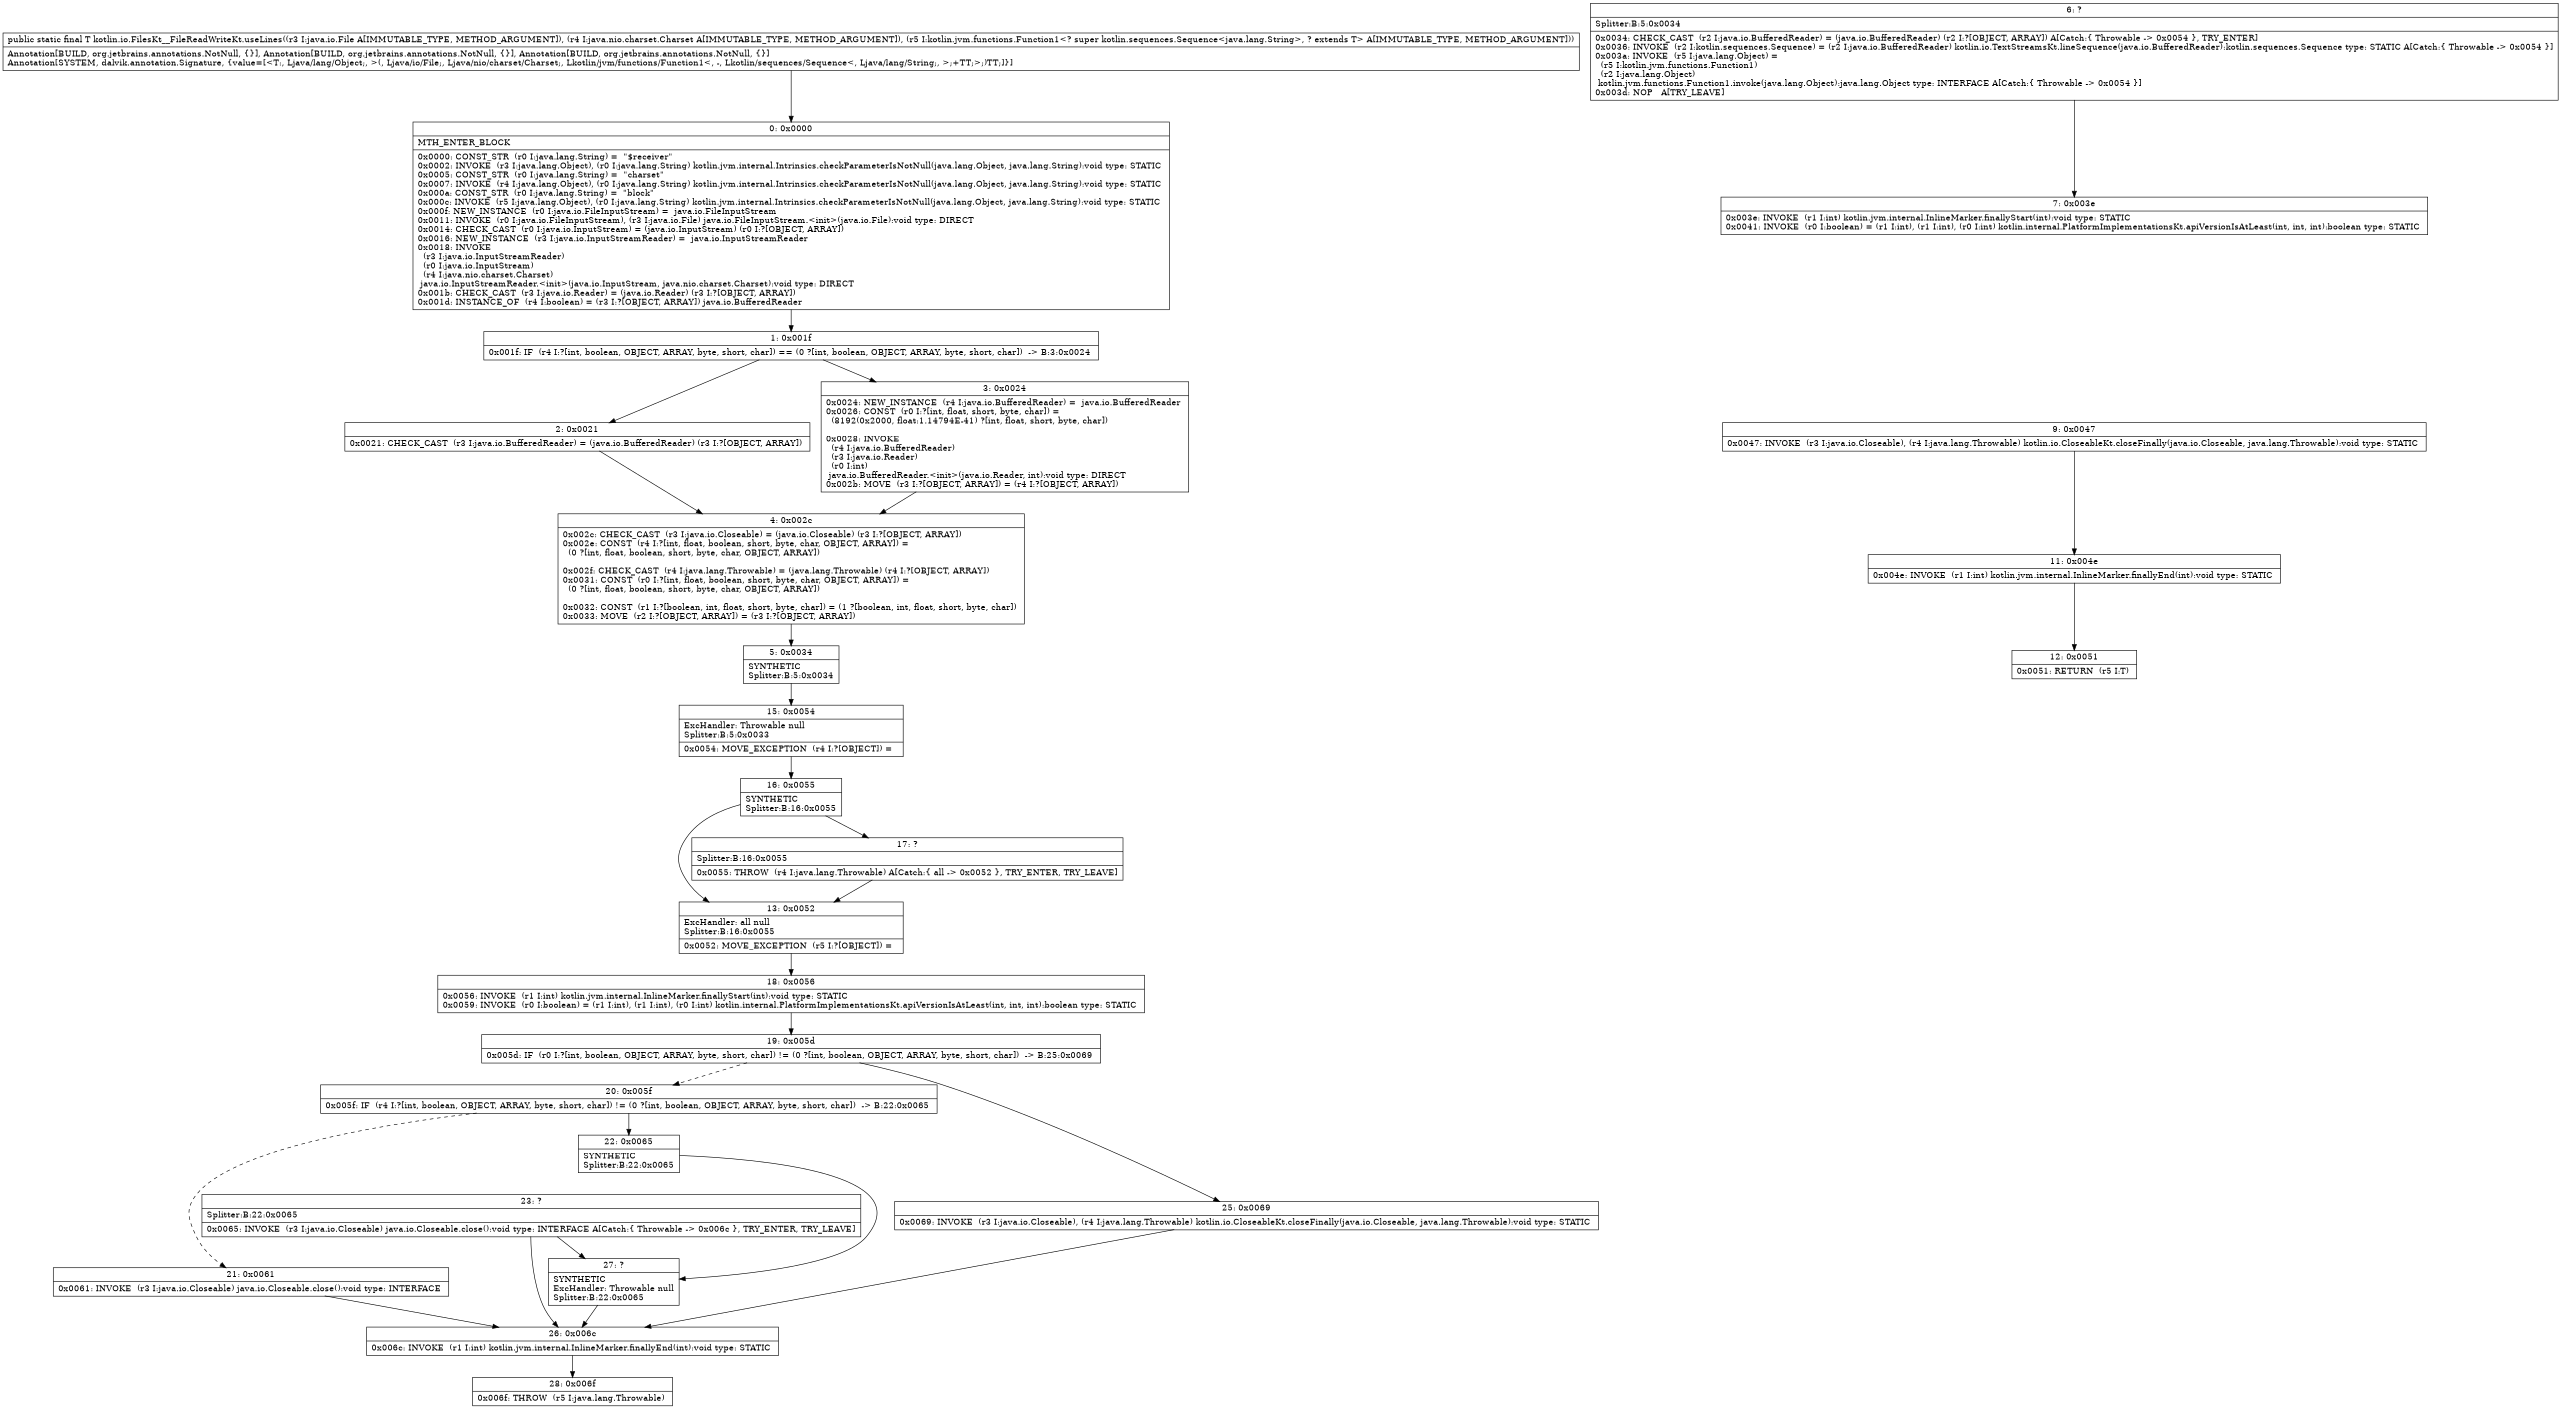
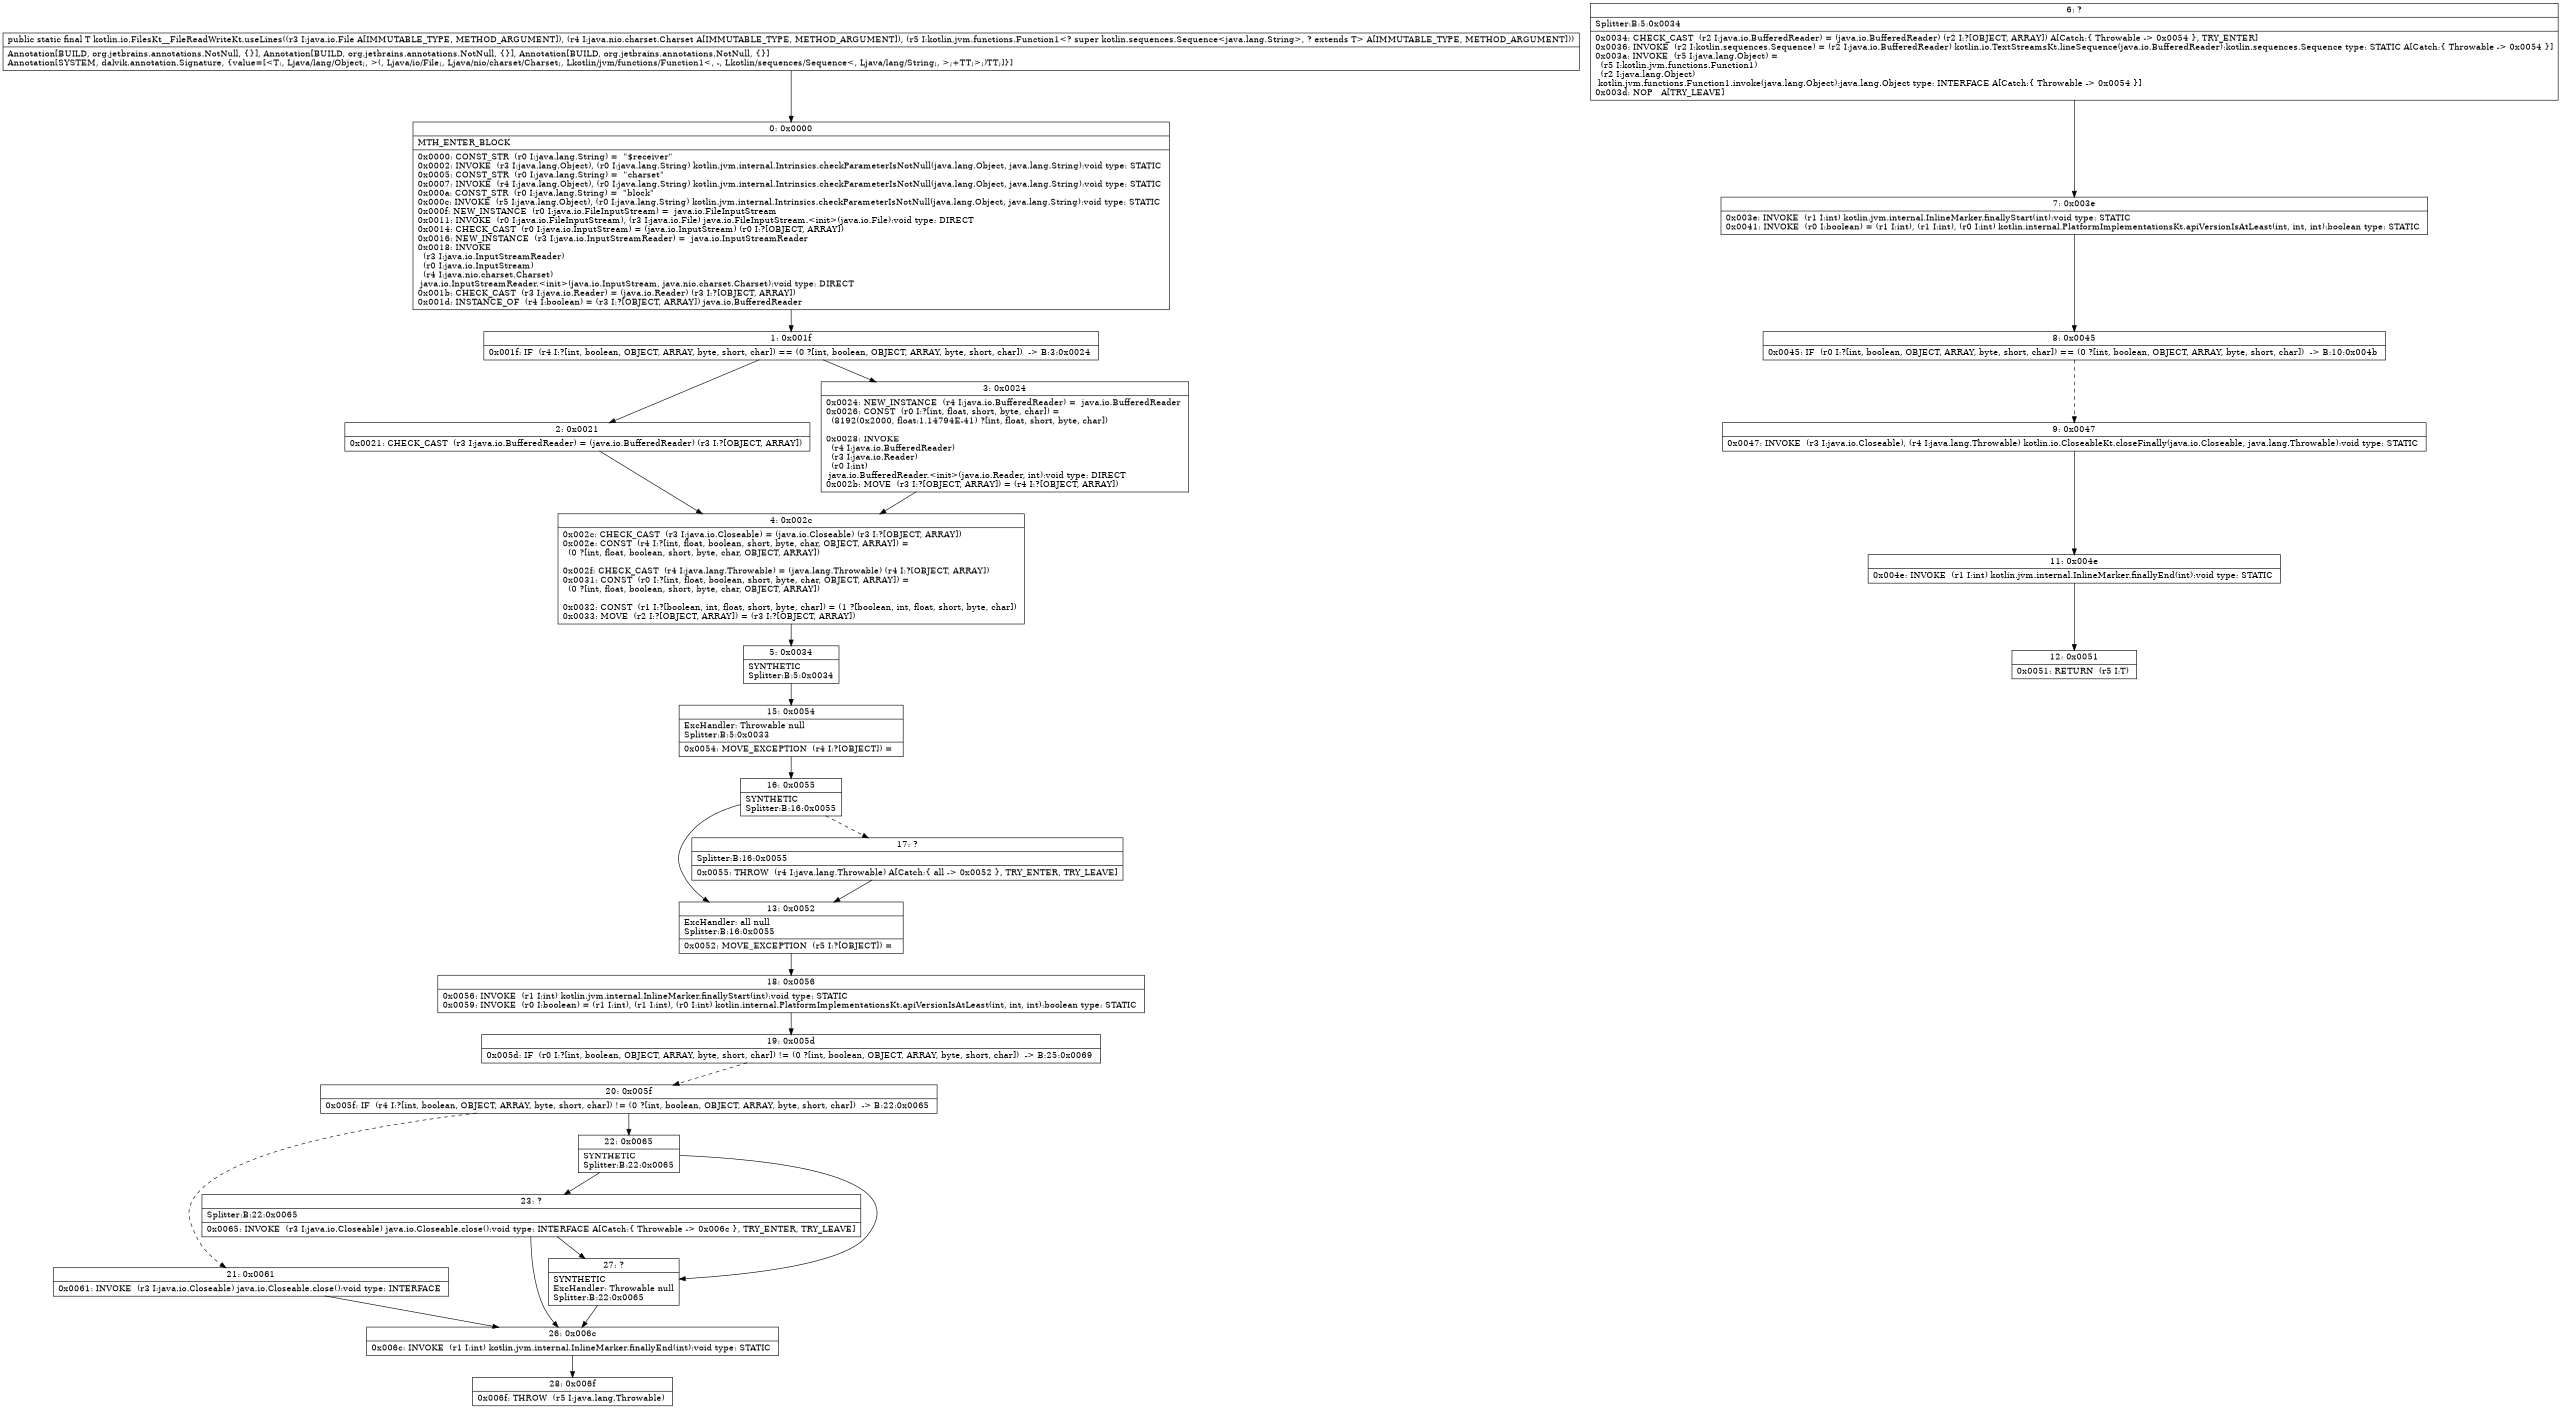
  digraph {
    node [shape=record]
    n1 [label="{0\:\ 0x0000|MTH_ENTER_BLOCK\l|0x0000: CONST_STR  (r0 I:java.lang.String) =  \"$receiver\" \l0x0002: INVOKE  (r3 I:java.lang.Object), (r0 I:java.lang.String) kotlin.jvm.internal.Intrinsics.checkParameterIsNotNull(java.lang.Object, java.lang.String):void type: STATIC \l0x0005: CONST_STR  (r0 I:java.lang.String) =  \"charset\" \l0x0007: INVOKE  (r4 I:java.lang.Object), (r0 I:java.lang.String) kotlin.jvm.internal.Intrinsics.checkParameterIsNotNull(java.lang.Object, java.lang.String):void type: STATIC \l0x000a: CONST_STR  (r0 I:java.lang.String) =  \"block\" \l0x000c: INVOKE  (r5 I:java.lang.Object), (r0 I:java.lang.String) kotlin.jvm.internal.Intrinsics.checkParameterIsNotNull(java.lang.Object, java.lang.String):void type: STATIC \l0x000f: NEW_INSTANCE  (r0 I:java.io.FileInputStream) =  java.io.FileInputStream \l0x0011: INVOKE  (r0 I:java.io.FileInputStream), (r3 I:java.io.File) java.io.FileInputStream.\<init\>(java.io.File):void type: DIRECT \l0x0014: CHECK_CAST  (r0 I:java.io.InputStream) = (java.io.InputStream) (r0 I:?[OBJECT, ARRAY]) \l0x0016: NEW_INSTANCE  (r3 I:java.io.InputStreamReader) =  java.io.InputStreamReader \l0x0018: INVOKE  \l  (r3 I:java.io.InputStreamReader)\l  (r0 I:java.io.InputStream)\l  (r4 I:java.nio.charset.Charset)\l java.io.InputStreamReader.\<init\>(java.io.InputStream, java.nio.charset.Charset):void type: DIRECT \l0x001b: CHECK_CAST  (r3 I:java.io.Reader) = (java.io.Reader) (r3 I:?[OBJECT, ARRAY]) \l0x001d: INSTANCE_OF  (r4 I:boolean) = (r3 I:?[OBJECT, ARRAY]) java.io.BufferedReader \l}"]
    n2 [label="{1\:\ 0x001f|0x001f: IF  (r4 I:?[int, boolean, OBJECT, ARRAY, byte, short, char]) == (0 ?[int, boolean, OBJECT, ARRAY, byte, short, char])  \-\> B:3:0x0024 \l}"]
    n3 [label="{2\:\ 0x0021|0x0021: CHECK_CAST  (r3 I:java.io.BufferedReader) = (java.io.BufferedReader) (r3 I:?[OBJECT, ARRAY]) \l}"]
    n4 [label="{3\:\ 0x0024|0x0024: NEW_INSTANCE  (r4 I:java.io.BufferedReader) =  java.io.BufferedReader \l0x0026: CONST  (r0 I:?[int, float, short, byte, char]) = \l  (8192(0x2000, float:1.14794E\-41) ?[int, float, short, byte, char])\l \l0x0028: INVOKE  \l  (r4 I:java.io.BufferedReader)\l  (r3 I:java.io.Reader)\l  (r0 I:int)\l java.io.BufferedReader.\<init\>(java.io.Reader, int):void type: DIRECT \l0x002b: MOVE  (r3 I:?[OBJECT, ARRAY]) = (r4 I:?[OBJECT, ARRAY]) \l}"]
    n5 [label="{4\:\ 0x002c|0x002c: CHECK_CAST  (r3 I:java.io.Closeable) = (java.io.Closeable) (r3 I:?[OBJECT, ARRAY]) \l0x002e: CONST  (r4 I:?[int, float, boolean, short, byte, char, OBJECT, ARRAY]) = \l  (0 ?[int, float, boolean, short, byte, char, OBJECT, ARRAY])\l \l0x002f: CHECK_CAST  (r4 I:java.lang.Throwable) = (java.lang.Throwable) (r4 I:?[OBJECT, ARRAY]) \l0x0031: CONST  (r0 I:?[int, float, boolean, short, byte, char, OBJECT, ARRAY]) = \l  (0 ?[int, float, boolean, short, byte, char, OBJECT, ARRAY])\l \l0x0032: CONST  (r1 I:?[boolean, int, float, short, byte, char]) = (1 ?[boolean, int, float, short, byte, char]) \l0x0033: MOVE  (r2 I:?[OBJECT, ARRAY]) = (r3 I:?[OBJECT, ARRAY]) \l}"]
    n6 [label="{5\:\ 0x0034|SYNTHETIC\lSplitter:B:5:0x0034\l}"]
    n7 [label="{15\:\ 0x0054|ExcHandler: Throwable null\lSplitter:B:5:0x0033\l|0x0054: MOVE_EXCEPTION  (r4 I:?[OBJECT]) =  \l}"]
    n8 [label="{6\:\ ?|Splitter:B:5:0x0034\l|0x0034: CHECK_CAST  (r2 I:java.io.BufferedReader) = (java.io.BufferedReader) (r2 I:?[OBJECT, ARRAY]) A[Catch:\{ Throwable \-\> 0x0054 \}, TRY_ENTER]\l0x0036: INVOKE  (r2 I:kotlin.sequences.Sequence) = (r2 I:java.io.BufferedReader) kotlin.io.TextStreamsKt.lineSequence(java.io.BufferedReader):kotlin.sequences.Sequence type: STATIC A[Catch:\{ Throwable \-\> 0x0054 \}]\l0x003a: INVOKE  (r5 I:java.lang.Object) = \l  (r5 I:kotlin.jvm.functions.Function1)\l  (r2 I:java.lang.Object)\l kotlin.jvm.functions.Function1.invoke(java.lang.Object):java.lang.Object type: INTERFACE A[Catch:\{ Throwable \-\> 0x0054 \}]\l0x003d: NOP   A[TRY_LEAVE]\l}"]
    n9 [label="{7\:\ 0x003e|0x003e: INVOKE  (r1 I:int) kotlin.jvm.internal.InlineMarker.finallyStart(int):void type: STATIC \l0x0041: INVOKE  (r0 I:boolean) = (r1 I:int), (r1 I:int), (r0 I:int) kotlin.internal.PlatformImplementationsKt.apiVersionIsAtLeast(int, int, int):boolean type: STATIC \l}"]
    n10 [label="{16\:\ 0x0055|SYNTHETIC\lSplitter:B:16:0x0055\l}"]
+   n11 [label="{8\:\ 0x0045|0x0045: IF  (r0 I:?[int, boolean, OBJECT, ARRAY, byte, short, char]) == (0 ?[int, boolean, OBJECT, ARRAY, byte, short, char])  \-\> B:10:0x004b \l}"]
    n12 [label="{9\:\ 0x0047|0x0047: INVOKE  (r3 I:java.io.Closeable), (r4 I:java.lang.Throwable) kotlin.io.CloseableKt.closeFinally(java.io.Closeable, java.lang.Throwable):void type: STATIC \l}"]
    n13 [label="{11\:\ 0x004e|0x004e: INVOKE  (r1 I:int) kotlin.jvm.internal.InlineMarker.finallyEnd(int):void type: STATIC \l}"]
    n14 [label="{12\:\ 0x0051|0x0051: RETURN  (r5 I:T) \l}"]
    n15 [label="{13\:\ 0x0052|ExcHandler: all null\lSplitter:B:16:0x0055\l|0x0052: MOVE_EXCEPTION  (r5 I:?[OBJECT]) =  \l}"]
    n16 [label="{18\:\ 0x0056|0x0056: INVOKE  (r1 I:int) kotlin.jvm.internal.InlineMarker.finallyStart(int):void type: STATIC \l0x0059: INVOKE  (r0 I:boolean) = (r1 I:int), (r1 I:int), (r0 I:int) kotlin.internal.PlatformImplementationsKt.apiVersionIsAtLeast(int, int, int):boolean type: STATIC \l}"]
    n17 [label="{19\:\ 0x005d|0x005d: IF  (r0 I:?[int, boolean, OBJECT, ARRAY, byte, short, char]) != (0 ?[int, boolean, OBJECT, ARRAY, byte, short, char])  \-\> B:25:0x0069 \l}"]
    n18 [label="{17\:\ ?|Splitter:B:16:0x0055\l|0x0055: THROW  (r4 I:java.lang.Throwable) A[Catch:\{ all \-\> 0x0052 \}, TRY_ENTER, TRY_LEAVE]\l}"]
    n19 [label="{20\:\ 0x005f|0x005f: IF  (r4 I:?[int, boolean, OBJECT, ARRAY, byte, short, char]) != (0 ?[int, boolean, OBJECT, ARRAY, byte, short, char])  \-\> B:22:0x0065 \l}"]
-   n20 [label="{25\:\ 0x0069|0x0069: INVOKE  (r3 I:java.io.Closeable), (r4 I:java.lang.Throwable) kotlin.io.CloseableKt.closeFinally(java.io.Closeable, java.lang.Throwable):void type: STATIC \l}"]
    n21 [label="{21\:\ 0x0061|0x0061: INVOKE  (r3 I:java.io.Closeable) java.io.Closeable.close():void type: INTERFACE \l}"]
    n22 [label="{22\:\ 0x0065|SYNTHETIC\lSplitter:B:22:0x0065\l}"]
    n23 [label="{26\:\ 0x006c|0x006c: INVOKE  (r1 I:int) kotlin.jvm.internal.InlineMarker.finallyEnd(int):void type: STATIC \l}"]
    n24 [label="{23\:\ ?|Splitter:B:22:0x0065\l|0x0065: INVOKE  (r3 I:java.io.Closeable) java.io.Closeable.close():void type: INTERFACE A[Catch:\{ Throwable \-\> 0x006c \}, TRY_ENTER, TRY_LEAVE]\l}"]
    n25 [label="{27\:\ ?|SYNTHETIC\lExcHandler: Throwable null\lSplitter:B:22:0x0065\l}"]
    n26 [label="{28\:\ 0x006f|0x006f: THROW  (r5 I:java.lang.Throwable) \l}"]
    n27 [label="{public static final T kotlin.io.FilesKt__FileReadWriteKt.useLines((r3 I:java.io.File A[IMMUTABLE_TYPE, METHOD_ARGUMENT]), (r4 I:java.nio.charset.Charset A[IMMUTABLE_TYPE, METHOD_ARGUMENT]), (r5 I:kotlin.jvm.functions.Function1\<? super kotlin.sequences.Sequence\<java.lang.String\>, ? extends T\> A[IMMUTABLE_TYPE, METHOD_ARGUMENT]))  | Annotation[BUILD, org.jetbrains.annotations.NotNull, \{\}], Annotation[BUILD, org.jetbrains.annotations.NotNull, \{\}], Annotation[BUILD, org.jetbrains.annotations.NotNull, \{\}]\lAnnotation[SYSTEM, dalvik.annotation.Signature, \{value=[\<T:, Ljava\/lang\/Object;, \>(, Ljava\/io\/File;, Ljava\/nio\/charset\/Charset;, Lkotlin\/jvm\/functions\/Function1\<, \-, Lkotlin\/sequences\/Sequence\<, Ljava\/lang\/String;, \>;+TT;\>;)TT;]\}]\l}"]
    n1 -> n2
    n2 -> n3 [style=solid]
    n2 -> n4
    n3 -> n5
    n4 -> n5
    n5 -> n6
    n6 -> n7
    n7 -> n10
    n8 -> n9
+   n9 -> n11
    n10 -> n15
-   n10 -> n18
+   n10 -> n18 [style=dashed]
+   n11 -> n12 [style=dashed]
    n12 -> n13
    n13 -> n14
    n15 -> n16
    n16 -> n17
    n17 -> n19 [style=dashed]
-   n17 -> n20
    n18 -> n15
    n19 -> n21 [style=dashed]
    n19 -> n22
-   n20 -> n23
    n21 -> n23
+   n22 -> n24
    n22 -> n25
    n23 -> n26
    n24 -> n23
    n24 -> n25
    n25 -> n23
    n27 -> n1
  }
